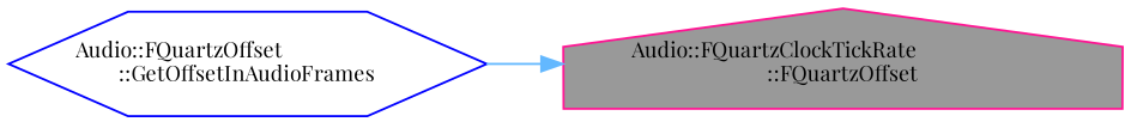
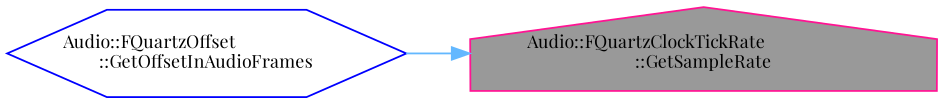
  digraph {
    rankdir=RL
    fontname="Playfair Display"
    node [fontname="Playfair Display" fontsize=10 style=filled]
-   n1 [color=deeppink fillcolor=grey60 fontcolor=black height=0.2 label="Audio::FQuartzClockTickRate\l::FQuartzOffset" shape=house width=0.4]
+   n1 [color=deeppink fillcolor=grey60 fontcolor=black height=0.2 label="Audio::FQuartzClockTickRate\l::GetSampleRate" shape=house width=0.4]
    n2 [color=blue fillcolor=white height=0.2 label="Audio::FQuartzOffset\l::GetOffsetInAudioFrames" shape=hexagon width=0.4]
    n1 -> n2 [color=steelblue1 dir=back fontname="Playfair Display" fontsize=10 labelfontname=Helvetica labelfontsize=10 style=solid]
  }
